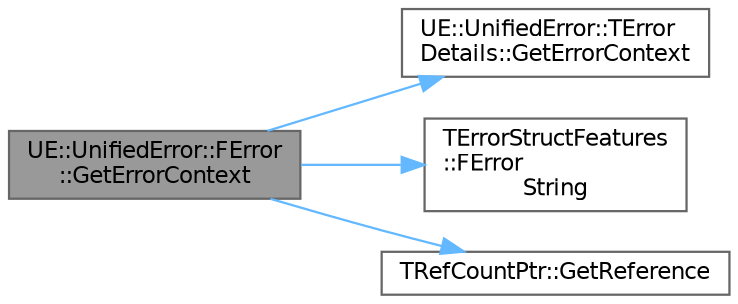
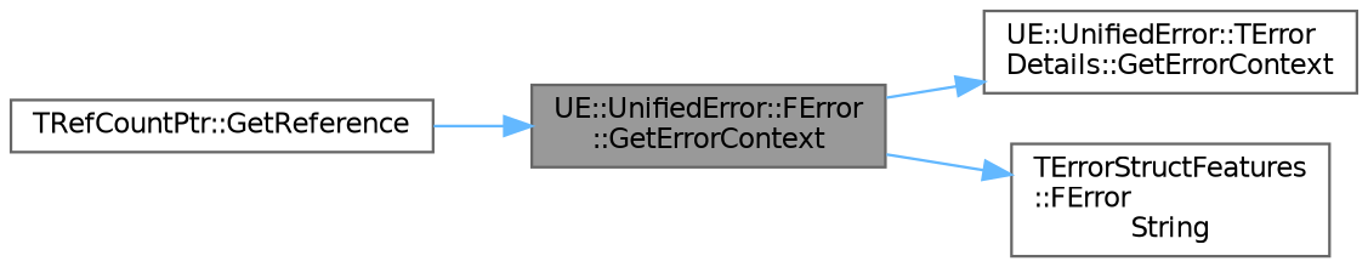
  digraph {
    rankdir=LR
    node [color=grey40 fillcolor=white fontname=Helvetica fontsize=10 shape=box style=filled]
    edge [color=steelblue1 fontname=Helvetica fontsize=10 labelfontname=Helvetica labelfontsize=10 style=solid]
    n1 [color=gray40 fillcolor=grey60 fontcolor=black height=0.2 label="UE::UnifiedError::FError\l::GetErrorContext" width=0.4]
    n2 [height=0.2 label="UE::UnifiedError::TError\lDetails::GetErrorContext" width=0.4]
    n3 [height=0.2 label="TErrorStructFeatures\l::FError\lString" width=0.4]
    n4 [height=0.2 label="TRefCountPtr::GetReference" width=0.4]
    n1 -> n2
    n1 -> n3
-   n1 -> n4
+   n4 -> n1
  }
